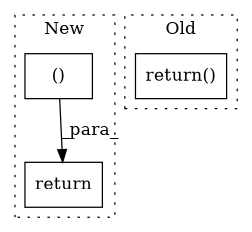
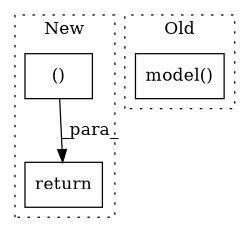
  digraph {
    node [l=7 shape=box]
    n1 [a=93 label=return s=9564]
    n2 [a=54 label="()" s=9601]
-   n3 [a=75 l="11,1" label="return()" s="9696,9734"]
+   n3 [a=75 l="11,1" label="model()" s="9696,9734"]
    subgraph cluster_1 {
      label=New
      style=dotted
      n1
      n2
    }
    subgraph cluster_2 {
      label=Old
      style=dotted
      n3
    }
    n2 -> n1 [label=_para_]
  }
